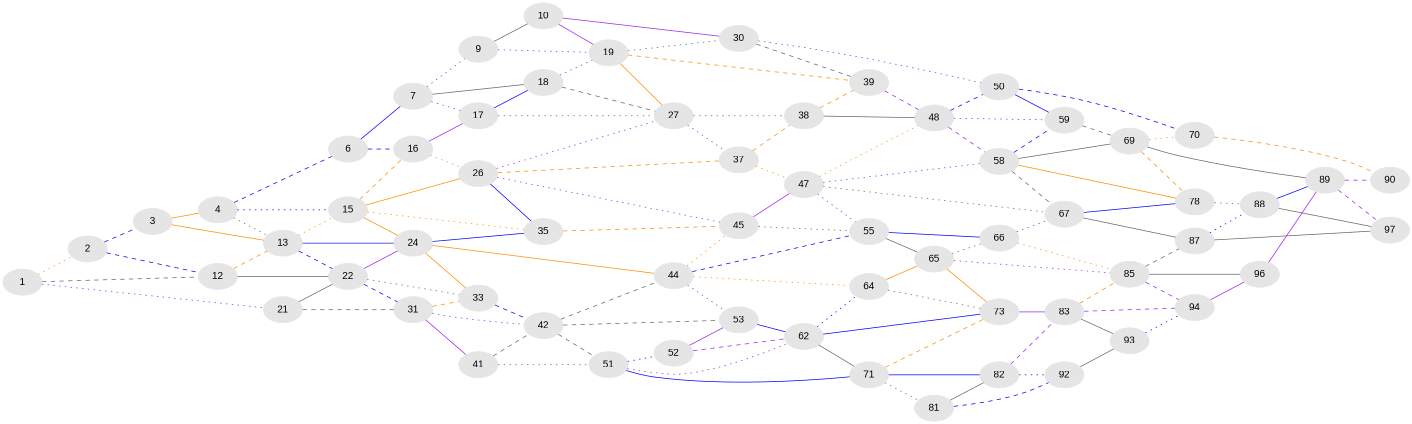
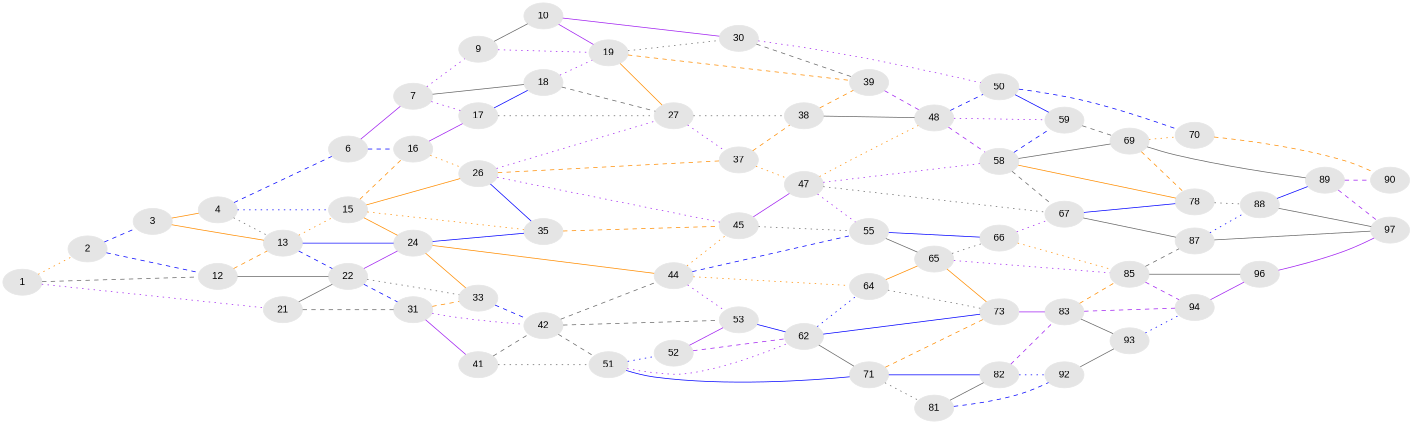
  graph {
    fontname="Liberation Sans"
    rankdir=LR
    node [color=gray90 fontname="Liberation Sans" style=filled]
    edge [color=gray40 fontname="Liberation Sans" style=solid]
    1 [super="+11"]
    2
    12
    21
    3
    13 [super="+14"]
    22 [super="+23"]
    31 [super="+32"]
    4 [super="+5"]
    6
    15 [super="+25"]
    24 [super="+34"]
    7 [super="+8"]
    16
    26 [super="+36"]
    35
    9
    17
    18
    10 [super="+20"]
    19 [super="+29"]
    27 [super="+28"]
    30 [super="+40"]
    39
    50 [super="+60"]
    33
    44 [super="+54"]
    37
    45 [super="+46"]
    38
    48 [super="+49"]
    41
    42 [super="+43"]
    53
    55 [super="+56"]
    64
    47 [super="+57"]
    59
    70 [super="+80"]
    51 [super="+61"]
    58 [super="+68"]
    67 [super="+77"]
    52
    62 [super="+63"]
    71 [super="+72"]
    65 [super="+75"]
    66 [super="+76"]
    73 [super="+74"]
    69 [super="+79"]
    78
    87
    90 [super="+100"]
    81 [super="+91"]
    82
    85 [super="+86"]
    89 [super="+99"]
    88
    83 [super="+84"]
    94 [super="+95"]
    96
    97 [super="+98"]
    92
    93
    1 -- 2 [color=darkorange style=dotted]
    1 -- 12 [style=dashed]
    1 -- 21 [color=purple style=dotted]
    2 -- 12 [color=blue style=dashed]
    2 -- 3 [color=blue style=dashed]
    12 -- 13 [color=darkorange style=dashed]
    12 -- 22
    21 -- 22
    21 -- 31 [style=dashed]
    3 -- 13 [color=darkorange]
    3 -- 4 [color=darkorange]
    13 -- 22 [color=blue style=dashed]
    13 -- 15 [color=darkorange style=dotted]
    13 -- 24 [color=blue]
    22 -- 31 [color=blue style=dashed]
    22 -- 24 [color=purple]
    22 -- 33 [style=dotted]
    31 -- 33 [color=darkorange style=dashed]
    31 -- 41 [color=purple]
    31 -- 42 [color=purple style=dotted]
    4 -- 13 [style=dotted]
    4 -- 6 [color=blue style=dashed]
    4 -- 15 [color=blue style=dotted]
-   6 -- 7 [color=blue]
+   6 -- 7 [color=purple]
    6 -- 16 [color=blue style=dashed]
    15 -- 24 [color=darkorange]
    15 -- 16 [color=darkorange style=dashed]
    15 -- 26 [color=darkorange]
    15 -- 35 [color=darkorange style=dotted]
    24 -- 35 [color=blue]
    24 -- 33 [color=darkorange]
    24 -- 44 [color=darkorange]
    7 -- 9 [color=purple style=dotted]
    7 -- 17 [color=purple style=dotted]
    7 -- 18
    16 -- 26 [color=darkorange style=dotted]
    16 -- 17 [color=purple]
    26 -- 35 [color=blue]
    26 -- 27 [color=purple style=dotted]
    26 -- 37 [color=darkorange style=dashed]
    26 -- 45 [color=purple style=dotted]
    35 -- 45 [color=darkorange style=dashed]
    9 -- 10
    9 -- 19 [color=purple style=dotted]
    17 -- 18 [color=blue]
    17 -- 27 [style=dotted]
    18 -- 19 [color=purple style=dotted]
    18 -- 27 [style=dashed]
    10 -- 19 [color=purple]
    10 -- 30 [color=purple]
    19 -- 27 [color=darkorange]
    19 -- 30 [style=dotted]
    19 -- 39 [color=darkorange style=dashed]
    27 -- 37 [color=purple style=dotted]
    27 -- 38 [style=dotted]
    30 -- 39 [style=dashed]
    30 -- 50 [color=purple style=dotted]
    39 -- 48 [color=purple style=dashed]
    50 -- 59 [color=blue]
    50 -- 70 [color=blue style=dashed]
    33 -- 42 [color=blue style=dashed]
    44 -- 45 [color=darkorange style=dotted]
    44 -- 53 [color=purple style=dotted]
    44 -- 55 [color=blue style=dashed]
    44 -- 64 [color=darkorange style=dotted]
    37 -- 38 [color=darkorange style=dashed]
    37 -- 47 [color=darkorange style=dotted]
    45 -- 55 [style=dotted weight=2]
    45 -- 47 [color=purple]
    38 -- 39 [color=darkorange style=dashed]
    38 -- 48
    48 -- 50 [color=blue style=dashed]
    48 -- 59 [color=purple style=dotted]
    48 -- 58 [color=purple style=dashed]
    41 -- 42 [style=dashed]
    41 -- 51 [style=dotted]
    42 -- 44 [style=dashed]
    42 -- 53 [style=dashed]
    42 -- 51 [style=dashed]
    53 -- 62 [color=blue]
    55 -- 65
    55 -- 66 [color=blue]
    64 -- 65 [color=darkorange]
    64 -- 73 [style=dotted]
    47 -- 48 [color=darkorange style=dotted]
    47 -- 55 [color=purple style=dotted]
    47 -- 58 [color=purple style=dotted]
    47 -- 67 [style=dotted]
    59 -- 69 [style=dashed]
    70 -- 90 [color=darkorange style=dashed]
    51 -- 52 [color=blue style=dotted]
    51 -- 62 [color=purple style=dotted]
    51 -- 71 [color=blue]
    58 -- 59 [color=blue style=dashed]
    58 -- 67 [style=dashed]
    58 -- 69
    58 -- 78 [color=darkorange]
    67 -- 78 [color=blue]
    67 -- 87
    52 -- 53 [color=purple]
    52 -- 62 [color=purple style=dashed]
    62 -- 64 [color=blue style=dotted]
    62 -- 71
    62 -- 73 [color=blue]
    71 -- 73 [color=darkorange style=dashed]
    71 -- 81 [style=dotted]
    71 -- 82 [color=blue]
    65 -- 66 [style=dotted weight=2]
    65 -- 73 [color=darkorange]
    65 -- 85 [color=purple style=dotted]
    66 -- 67 [color=purple style=dotted weight=2]
    66 -- 85 [color=darkorange style=dotted]
    73 -- 83 [color=purple weight=2]
    69 -- 70 [color=darkorange style=dotted weight=2]
    69 -- 78 [color=darkorange style=dashed]
    69 -- 89
    78 -- 88 [style=dotted]
    87 -- 88 [color=blue style=dotted]
    87 -- 97
    81 -- 82
    81 -- 92 [color=blue style=dashed]
    82 -- 83 [color=purple style=dashed]
    82 -- 92 [color=blue style=dotted]
    85 -- 87 [style=dashed]
    85 -- 94 [color=purple style=dashed]
    85 -- 96
    89 -- 90 [color=purple style=dashed weight=2]
    89 -- 97 [color=purple style=dashed]
    88 -- 89 [color=blue]
    88 -- 97
    83 -- 85 [color=darkorange style=dashed]
    83 -- 94 [color=purple style=dashed]
    83 -- 93
    94 -- 96 [color=purple]
-   96 -- 89 [color=purple]
+   96 -- 97 [color=purple]
    92 -- 93
    93 -- 94 [color=blue style=dotted]
  }
